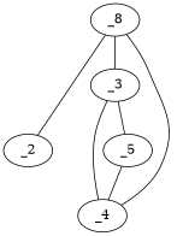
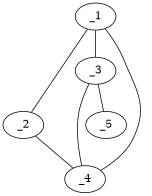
  graph {
    node [histo1=0 histo10=0 histo11=0 histo12=0 histo13=0 histo14=0 histo15=0 histo16=0 histo17=0 histo18=0 histo19=0 histo2=0 histo20=0 histo21=0 histo24=0 histo25=0 histo26=0 histo27=0 histo28=0 histo29=0 histo3=0 histo30=0 histo31=0 histo32=0 histo33=0 histo34=0 histo35=0 histo36=0 histo37=0 histo38=0 histo39=0 histo4=0 histo40=0 histo41=0 histo42=0 histo43=0 histo44=0 histo45=0 histo46=0 histo47=0 histo48=0 histo49=0 histo5=0 histo50=0 histo51=0 histo52=0 histo53=0 histo54=0 histo55=0 histo56=0 histo57=0 histo58=0 histo59=0 histo6=0 histo60=0 histo61=0 histo62=0 histo63=0 histo64=0 histo7=0 histo8=0 histo9=0]
-   _1 [histo1=0.992388 histo18=0.000253743 histo2=0.00202994 histo22=0.00482111 histo23=0 histo6=0.000507485 label=_8]
+   _1 [histo1=0.992388 histo18=0.000253743 histo2=0.00202994 histo22=0.00482111 histo23=0 histo6=0.000507485]
    _2 [histo22=0.00968523 histo23=0.0174334 histo27=0.15109 histo28=0.0585956 histo43=0.196126 histo44=0.565617 histo48=0.00145278]
    _3 [histo22=0.00544218 histo23=0.847619 histo24=0.002138 histo27=0.13275 histo28=0.0120505]
    _4 [histo22=0 histo23=0.809574 histo24=0.0889006 histo27=0.00157812 histo28=0.0852183 histo44=0.00105208 histo6=0.000526039 histo7=0.013151]
    _5 [histo1=0.0378151 histo2=0.306723 histo22=0.123049 histo23=0.107743 histo6=0.42467]
    _1 -- _2 [boundary=155]
    _1 -- _3 [boundary=11]
    _1 -- _4 [boundary=280]
-   _5 -- _4 [boundary=189]
+   _2 -- _4 [boundary=189]
    _3 -- _4 [boundary=82]
    _3 -- _5 [boundary=321]
  }
